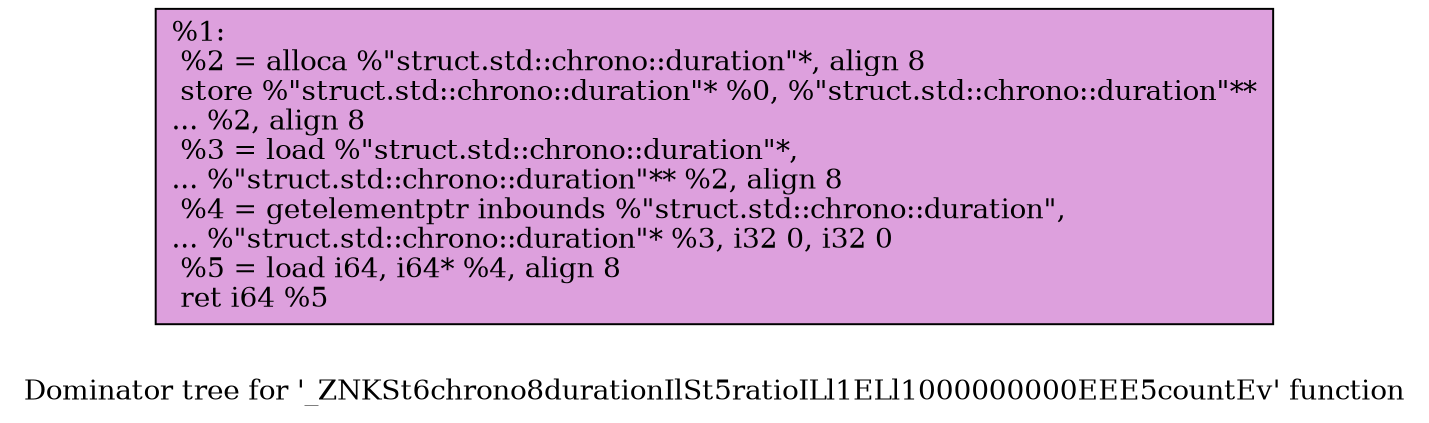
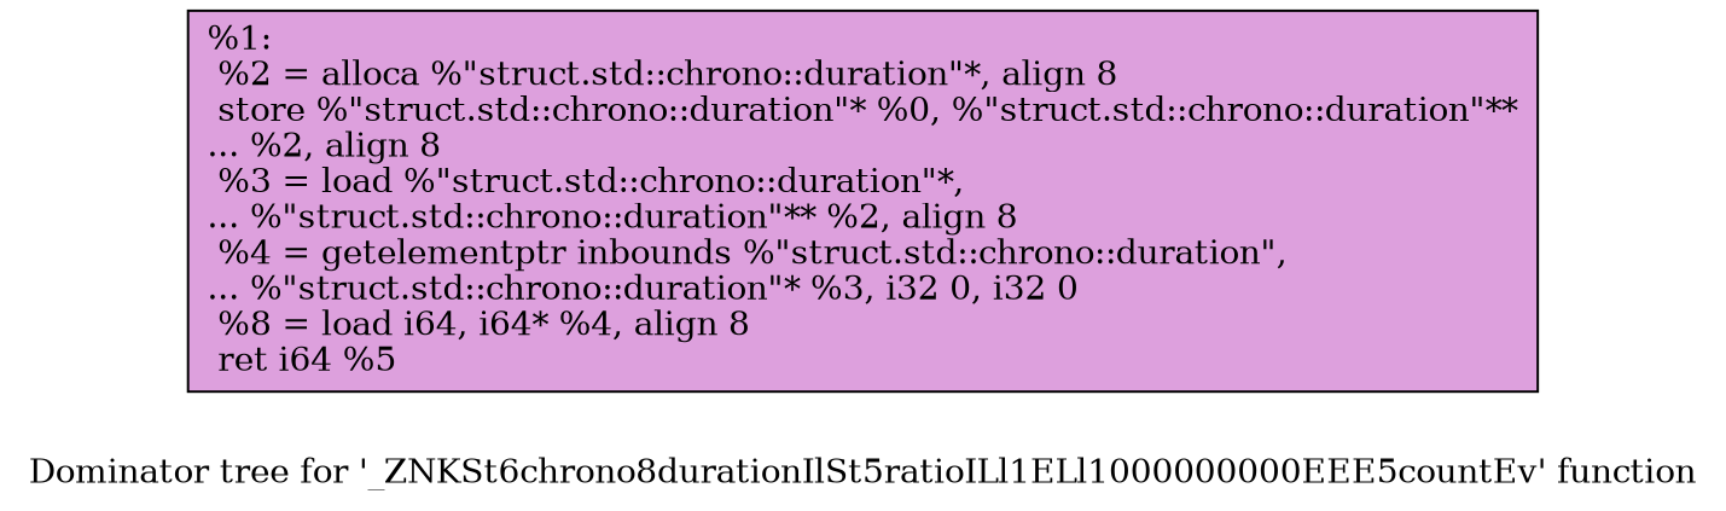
  digraph {
    label="Dominator tree for '_ZNKSt6chrono8durationIlSt5ratioILl1ELl1000000000EEE5countEv' function"
-   n1 [label="{%1:\l  %2 = alloca %\"struct.std::chrono::duration\"*, align 8\l  store %\"struct.std::chrono::duration\"* %0, %\"struct.std::chrono::duration\"**\l... %2, align 8\l  %3 = load %\"struct.std::chrono::duration\"*,\l... %\"struct.std::chrono::duration\"** %2, align 8\l  %4 = getelementptr inbounds %\"struct.std::chrono::duration\",\l... %\"struct.std::chrono::duration\"* %3, i32 0, i32 0\l  %5 = load i64, i64* %4, align 8\l  ret i64 %5\l}" shape=record style=filled fillcolor=plum]
+   n1 [label="{%1:\l  %2 = alloca %\"struct.std::chrono::duration\"*, align 8\l  store %\"struct.std::chrono::duration\"* %0, %\"struct.std::chrono::duration\"**\l... %2, align 8\l  %3 = load %\"struct.std::chrono::duration\"*,\l... %\"struct.std::chrono::duration\"** %2, align 8\l  %4 = getelementptr inbounds %\"struct.std::chrono::duration\",\l... %\"struct.std::chrono::duration\"* %3, i32 0, i32 0\l  %8 = load i64, i64* %4, align 8\l  ret i64 %5\l}" shape=record style=filled fillcolor=plum]
  }
